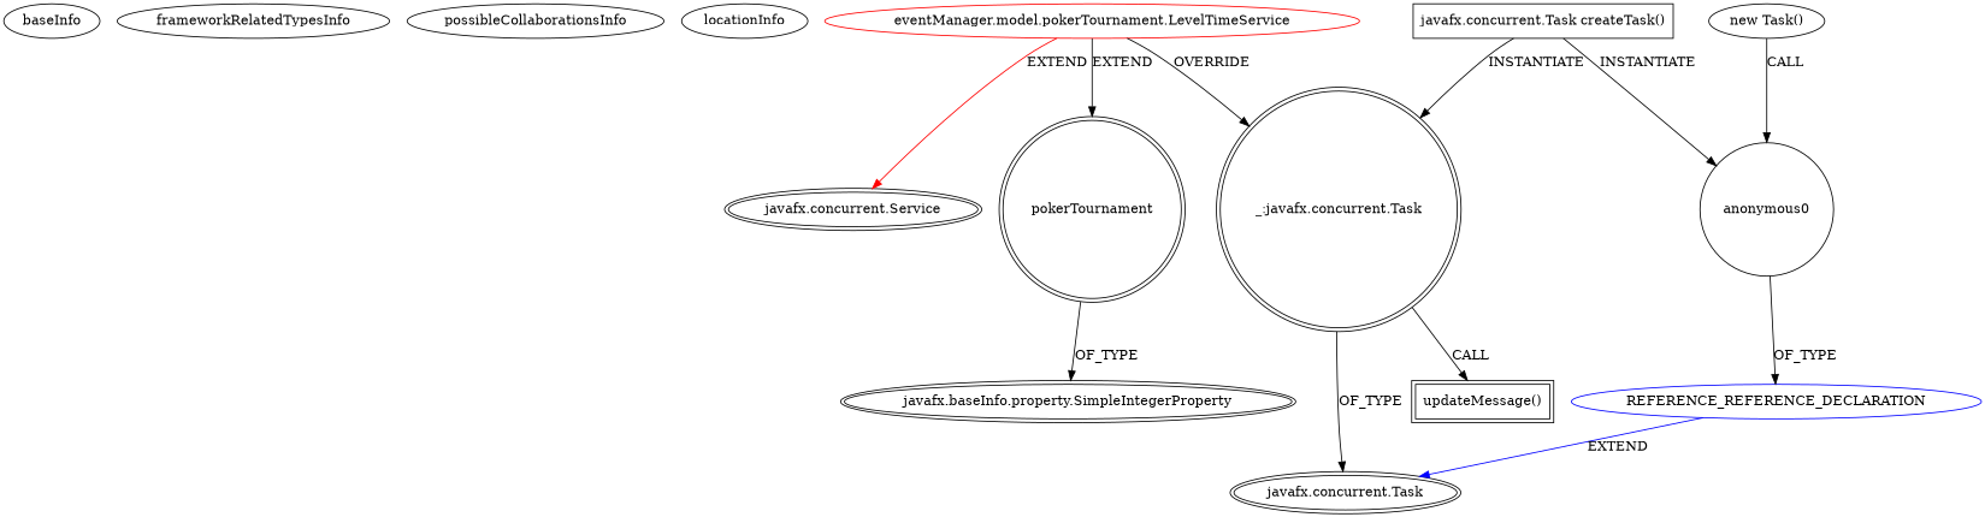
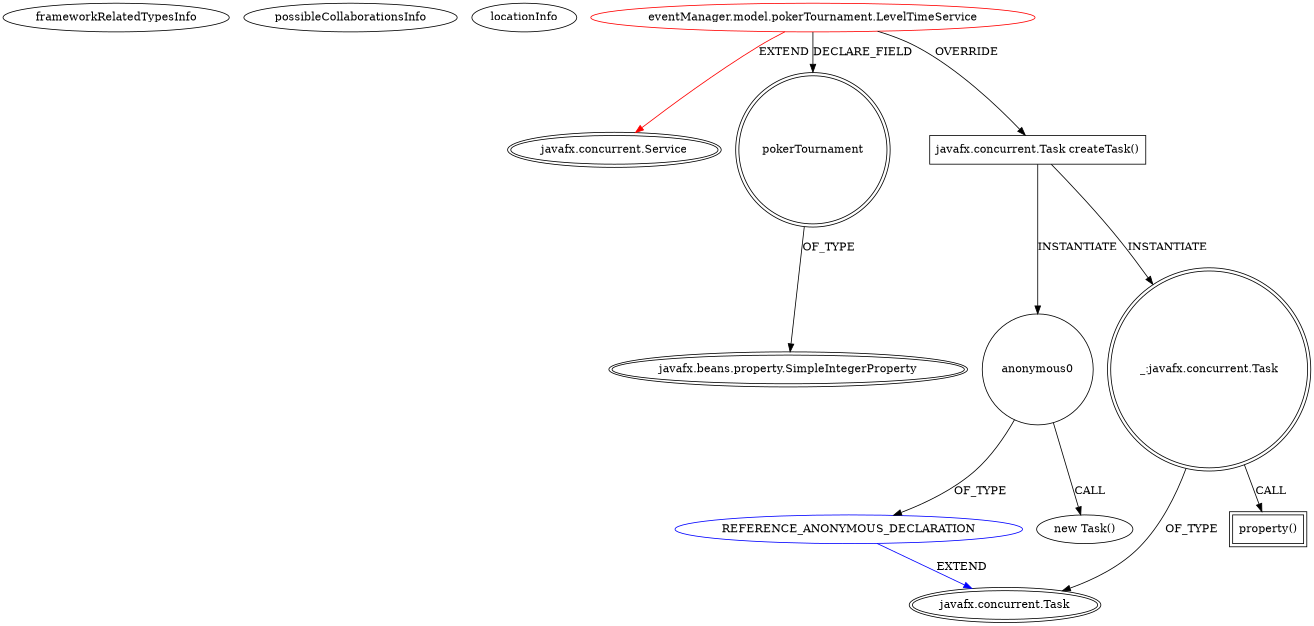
  digraph {
    node [isFrameworkType=true]
-   baseInfo [category=extension_graph graphId=3053 isAnonymous=false possibleRelation=true isFrameworkType=""]
    frameworkRelatedTypesInfo [0="javafx.concurrent.Service" isFrameworkType=""]
    possibleCollaborationsInfo [0="3053~OVERRIDING_METHOD_DECLARATION-INSTANTIATION-~javafx.concurrent.Service ~javafx.concurrent.Task ~false~true" isFrameworkType=""]
    locationInfo [contextSignature=LevelTimeService filePath="/hock323-eventManager/EventManager-master/src/eventManager/model/pokerTournament/LevelTimeService.java" graphId=3053 projectName="hock323-eventManager" isFrameworkType=""]
    n5 [color=red isFrameworkType=false label="eventManager.model.pokerTournament.LevelTimeService" vertexType=ROOT_CLIENT_CLASS_DECLARATION]
    n6 [label="javafx.concurrent.Service" peripheries=2 vertexType=FRAMEWORK_CLASS_TYPE]
    n7 [label=pokerTournament peripheries=2 shape=circle vertexType=FIELD_DECLARATION]
    n8 [isFrameworkType=false label="javafx.concurrent.Task createTask()" shape=box vertexType=OVERRIDING_METHOD_DECLARATION]
-   n9 [label="javafx.baseInfo.property.SimpleIntegerProperty" peripheries=2 vertexType=FRAMEWORK_CLASS_TYPE]
+   n9 [label="javafx.beans.property.SimpleIntegerProperty" peripheries=2 vertexType=FRAMEWORK_CLASS_TYPE]
    n10 [isFrameworkType=false label=anonymous0 shape=circle vertexType=VARIABLE_EXPRESION]
    n11 [label="_:javafx.concurrent.Task" peripheries=2 shape=circle vertexType=VARIABLE_EXPRESION]
    n12 [label="javafx.concurrent.Task" peripheries=2 vertexType=FRAMEWORK_CLASS_TYPE]
-   n13 [color=blue isFrameworkType=false label=REFERENCE_REFERENCE_DECLARATION vertexType=REFERENCE_ANONYMOUS_DECLARATION]
+   n13 [color=blue isFrameworkType=false label=REFERENCE_ANONYMOUS_DECLARATION vertexType=REFERENCE_ANONYMOUS_DECLARATION]
    n14 [isFrameworkType=false label="new Task()" vertexType=CONSTRUCTOR_CALL]
-   n15 [label="updateMessage()" peripheries=2 shape=box vertexType=INSIDE_CALL]
+   n15 [label="property()" peripheries=2 shape=box vertexType=INSIDE_CALL]
    n5 -> n6 [color=red label=EXTEND]
-   n5 -> n7 [label=EXTEND]
-   n5 -> n11 [label=OVERRIDE]
+   n5 -> n7 [label=DECLARE_FIELD]
+   n5 -> n8 [label=OVERRIDE]
    n7 -> n9 [label=OF_TYPE]
    n8 -> n10 [label=INSTANTIATE]
    n8 -> n11 [label=INSTANTIATE]
    n10 -> n13 [label=OF_TYPE]
-   n14 -> n10 [label=CALL]
+   n10 -> n14 [label=CALL]
    n11 -> n12 [label=OF_TYPE]
    n11 -> n15 [label=CALL]
    n13 -> n12 [color=blue label=EXTEND]
  }
